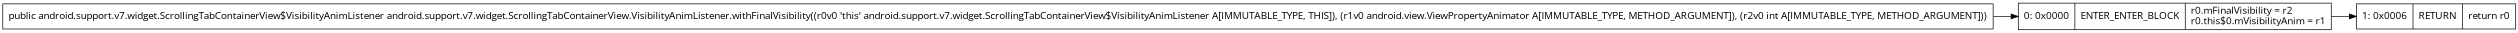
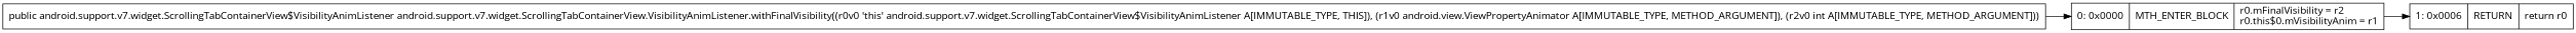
  digraph {
    rankdir=LR
    fontname="Open Sans"
    node [shape=record fontname="Open Sans"]
    edge [fontname="Open Sans"]
-   n1 [label="{0\:\ 0x0000|ENTER_ENTER_BLOCK\l|r0.mFinalVisibility = r2\lr0.this$0.mVisibilityAnim = r1\l}"]
+   n1 [label="{0\:\ 0x0000|MTH_ENTER_BLOCK\l|r0.mFinalVisibility = r2\lr0.this$0.mVisibilityAnim = r1\l}"]
    n2 [label="{1\:\ 0x0006|RETURN\l|return r0\l}"]
    n3 [label="{public android.support.v7.widget.ScrollingTabContainerView$VisibilityAnimListener android.support.v7.widget.ScrollingTabContainerView.VisibilityAnimListener.withFinalVisibility((r0v0 'this' android.support.v7.widget.ScrollingTabContainerView$VisibilityAnimListener A[IMMUTABLE_TYPE, THIS]), (r1v0 android.view.ViewPropertyAnimator A[IMMUTABLE_TYPE, METHOD_ARGUMENT]), (r2v0 int A[IMMUTABLE_TYPE, METHOD_ARGUMENT])) }"]
    n1 -> n2
    n3 -> n1
  }
